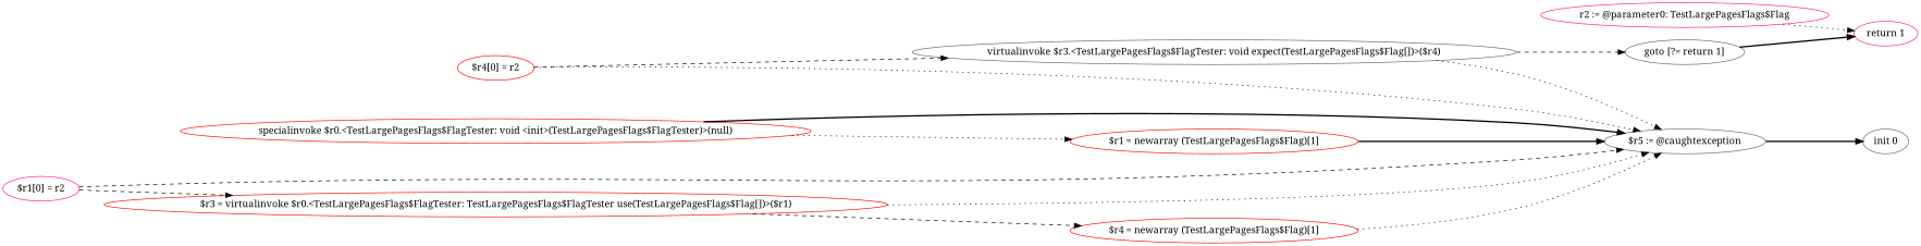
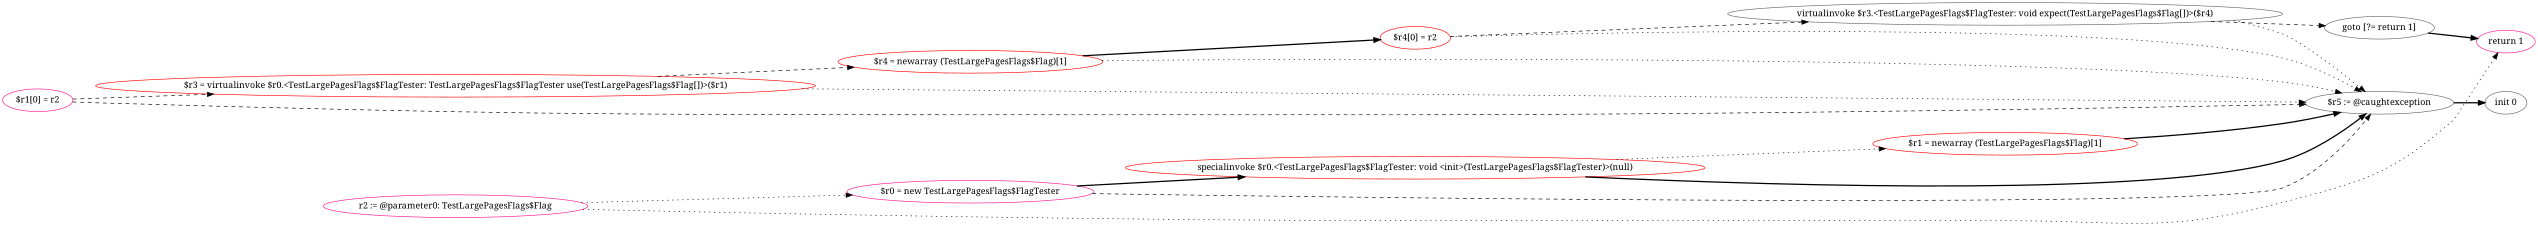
  digraph {
    fontname="Noto Serif"
    rankdir=LR
    node [color=red fontname="Noto Serif"]
    edge [fontname="Noto Serif" style=dotted]
    "r2 := @parameter0: TestLargePagesFlags$Flag" [color=deeppink]
+   "$r0 = new TestLargePagesFlags$FlagTester" [color=deeppink]
    "return 1" [color=deeppink]
    "$r5 := @caughtexception" [color=gray40]
    "specialinvoke $r0.<TestLargePagesFlags$FlagTester: void <init>(TestLargePagesFlags$FlagTester)>(null)"
    n6 [color=gray40 label="init 0"]
    "$r1 = newarray (TestLargePagesFlags$Flag)[1]"
    "$r1[0] = r2" [color=deeppink]
    "$r3 = virtualinvoke $r0.<TestLargePagesFlags$FlagTester: TestLargePagesFlags$FlagTester use(TestLargePagesFlags$Flag[])>($r1)"
    "$r4 = newarray (TestLargePagesFlags$Flag)[1]"
    "$r4[0] = r2"
    "virtualinvoke $r3.<TestLargePagesFlags$FlagTester: void expect(TestLargePagesFlags$Flag[])>($r4)" [color=gray40]
    "goto [?= return 1]" [color=gray40]
+   "r2 := @parameter0: TestLargePagesFlags$Flag" -> "$r0 = new TestLargePagesFlags$FlagTester"
    "r2 := @parameter0: TestLargePagesFlags$Flag" -> "return 1"
+   "$r0 = new TestLargePagesFlags$FlagTester" -> "$r5 := @caughtexception" [style=dashed]
+   "$r0 = new TestLargePagesFlags$FlagTester" -> "specialinvoke $r0.<TestLargePagesFlags$FlagTester: void <init>(TestLargePagesFlags$FlagTester)>(null)" [style=bold]
    "$r5 := @caughtexception" -> n6 [style=bold]
    "specialinvoke $r0.<TestLargePagesFlags$FlagTester: void <init>(TestLargePagesFlags$FlagTester)>(null)" -> "$r5 := @caughtexception" [style=bold]
    "specialinvoke $r0.<TestLargePagesFlags$FlagTester: void <init>(TestLargePagesFlags$FlagTester)>(null)" -> "$r1 = newarray (TestLargePagesFlags$Flag)[1]"
    "$r1 = newarray (TestLargePagesFlags$Flag)[1]" -> "$r5 := @caughtexception" [style=bold]
    "$r1[0] = r2" -> "$r5 := @caughtexception" [style=dashed]
    "$r1[0] = r2" -> "$r3 = virtualinvoke $r0.<TestLargePagesFlags$FlagTester: TestLargePagesFlags$FlagTester use(TestLargePagesFlags$Flag[])>($r1)" [style=dashed]
    "$r3 = virtualinvoke $r0.<TestLargePagesFlags$FlagTester: TestLargePagesFlags$FlagTester use(TestLargePagesFlags$Flag[])>($r1)" -> "$r5 := @caughtexception"
    "$r3 = virtualinvoke $r0.<TestLargePagesFlags$FlagTester: TestLargePagesFlags$FlagTester use(TestLargePagesFlags$Flag[])>($r1)" -> "$r4 = newarray (TestLargePagesFlags$Flag)[1]" [style=dashed]
    "$r4 = newarray (TestLargePagesFlags$Flag)[1]" -> "$r5 := @caughtexception"
+   "$r4 = newarray (TestLargePagesFlags$Flag)[1]" -> "$r4[0] = r2" [style=bold]
    "$r4[0] = r2" -> "$r5 := @caughtexception"
    "$r4[0] = r2" -> "virtualinvoke $r3.<TestLargePagesFlags$FlagTester: void expect(TestLargePagesFlags$Flag[])>($r4)" [style=dashed]
    "virtualinvoke $r3.<TestLargePagesFlags$FlagTester: void expect(TestLargePagesFlags$Flag[])>($r4)" -> "$r5 := @caughtexception"
    "virtualinvoke $r3.<TestLargePagesFlags$FlagTester: void expect(TestLargePagesFlags$Flag[])>($r4)" -> "goto [?= return 1]" [style=dashed]
    "goto [?= return 1]" -> "return 1" [style=bold]
  }
